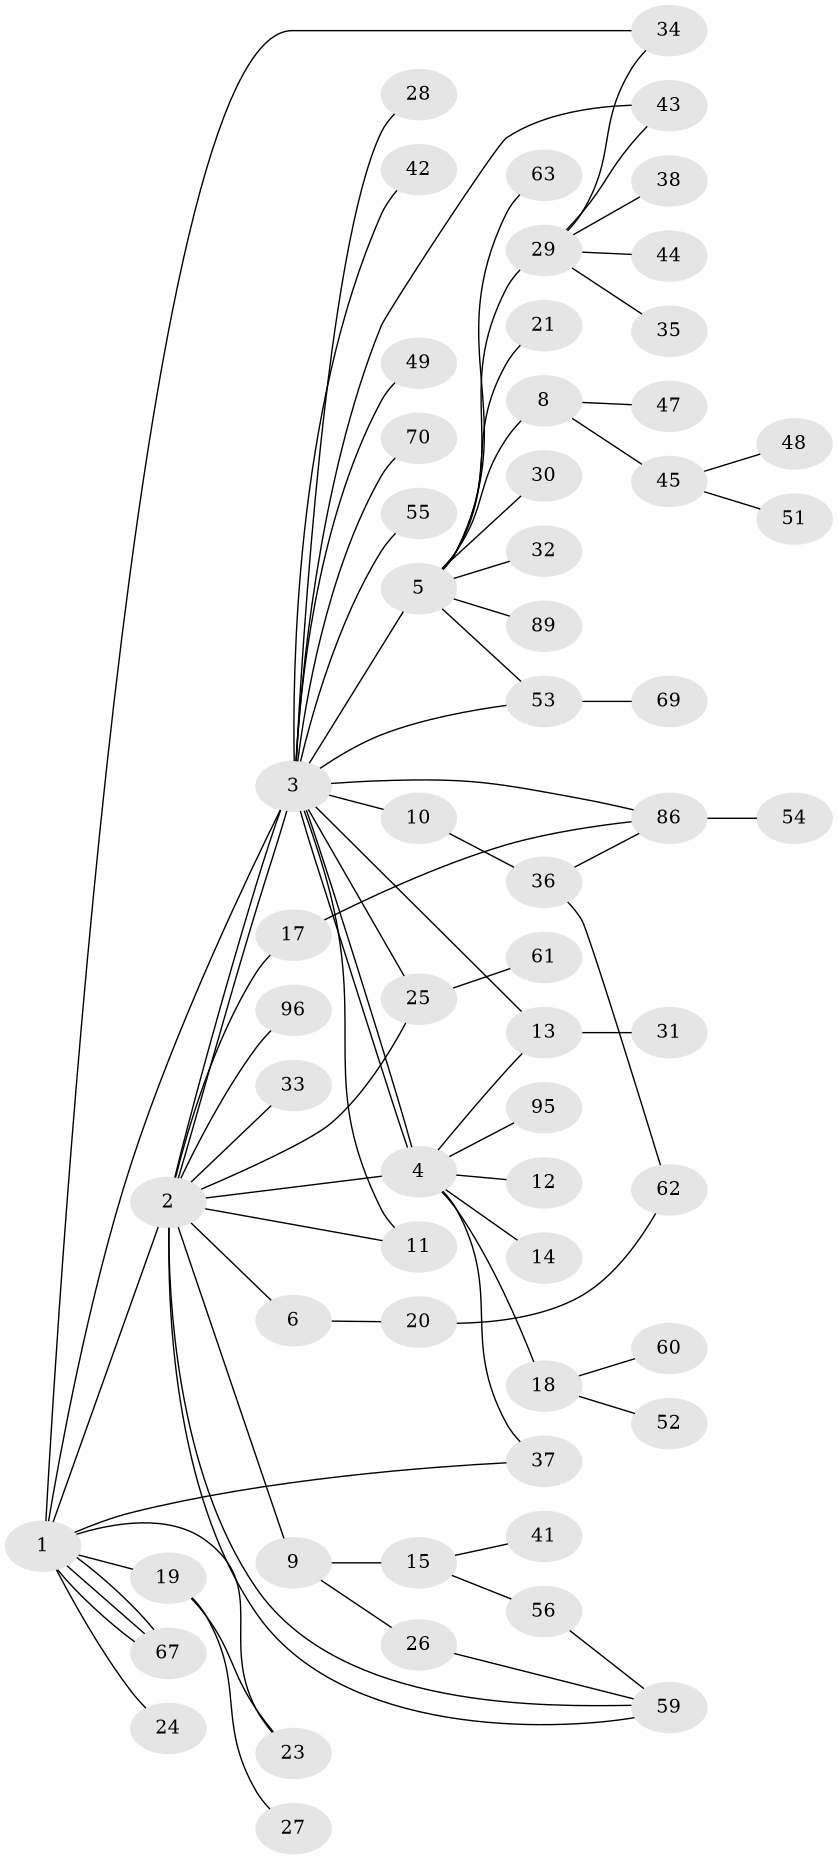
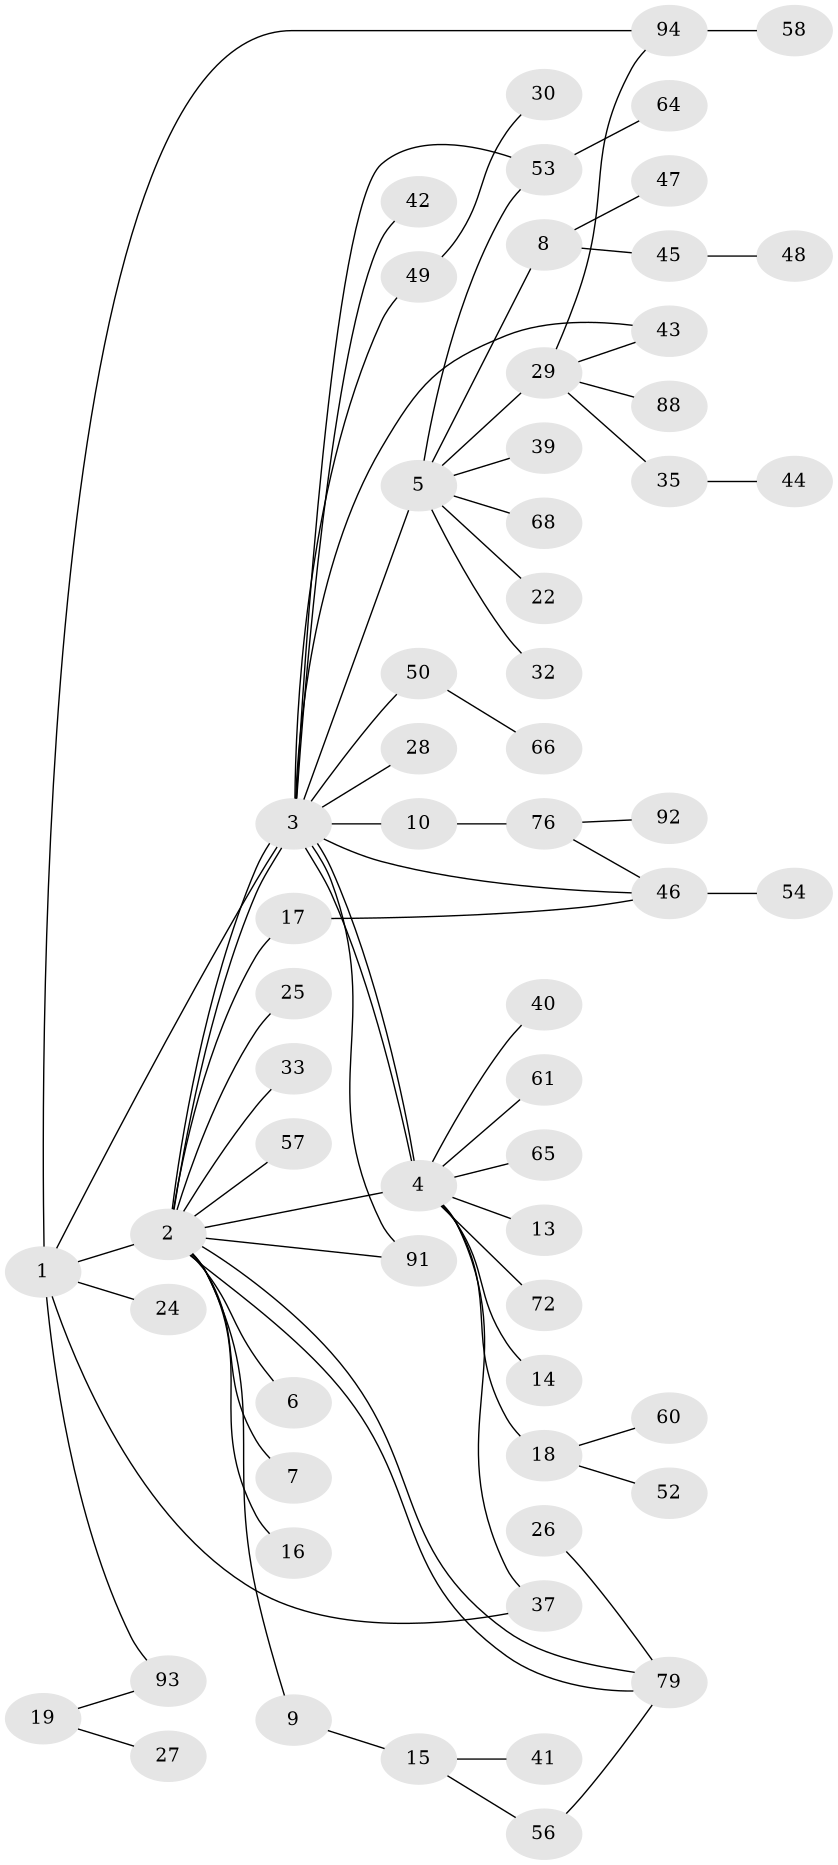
  graph {
    rankdir=LR
    node [color=gray90 style=filled]
    1
    2
    3
    19
-   23
-   34
+   23 [label=93]
+   34 [label=94]
    37
-   67
    24
    4
    6
+   7
    9
-   11
-   16 [label=96]
+   11 [label=91]
+   16
    17
    25
    33
-   59
+   57
+   59 [label=79]
    5
    10
    13
    28
    42
-   46 [label=86]
+   46
    49
-   50 [label=70]
+   50
    53
-   55
    43
    27
-   12
+   58
+   12 [label=72]
    14
    18
+   40
    61
-   65 [label=95]
-   20
+   65
    15
    26
    8
-   21
+   21 [label=22]
    29
    30
    32
-   39 [label=89]
-   63
-   36
-   31
+   39
+   63 [label=68]
+   36 [label=76]
    54
-   64 [label=69]
+   66
+   64
    52
    60
    45
    47
    35
-   38
+   38 [label=88]
    44
-   62
+   62 [label=92]
    48
-   51
    41
    56
    1 -- 2
    1 -- 3
-   1 -- 19
    1 -- 23
    1 -- 34
    1 -- 37
-   1 -- 67
-   1 -- 67
-   1 -- 67
    1 -- 24
    2 -- 3
    2 -- 3
    2 -- 4
    2 -- 6
+   2 -- 7
    2 -- 9
    2 -- 11
    2 -- 16
    2 -- 17
    2 -- 25
    2 -- 33
+   2 -- 57
    2 -- 59
    2 -- 59
    3 -- 4
    3 -- 4
    3 -- 11
-   3 -- 25
    3 -- 5
    3 -- 10
-   3 -- 13
    3 -- 28
    3 -- 42
    3 -- 46
    3 -- 49
    3 -- 50
    3 -- 53
-   3 -- 55
    3 -- 43
    19 -- 23
    19 -- 27
+   34 -- 58
    4 -- 37
    4 -- 13
    4 -- 12
    4 -- 14
    4 -- 18
-   25 -- 61
+   4 -- 40
+   4 -- 61
    4 -- 65
-   6 -- 20
    9 -- 15
-   9 -- 26
    17 -- 46
    5 -- 53
    5 -- 8
    5 -- 21
    5 -- 29
-   5 -- 30
+   49 -- 30
    5 -- 32
    5 -- 39
    5 -- 63
    10 -- 36
-   13 -- 31
    46 -- 54
+   50 -- 66
    53 -- 64
    18 -- 52
    18 -- 60
-   20 -- 62
    15 -- 41
    15 -- 56
    26 -- 59
    8 -- 45
    8 -- 47
    29 -- 34
    29 -- 43
    29 -- 35
    29 -- 38
-   29 -- 44
+   35 -- 44
    36 -- 46
    36 -- 62
    45 -- 48
-   45 -- 51
    56 -- 59
  }
